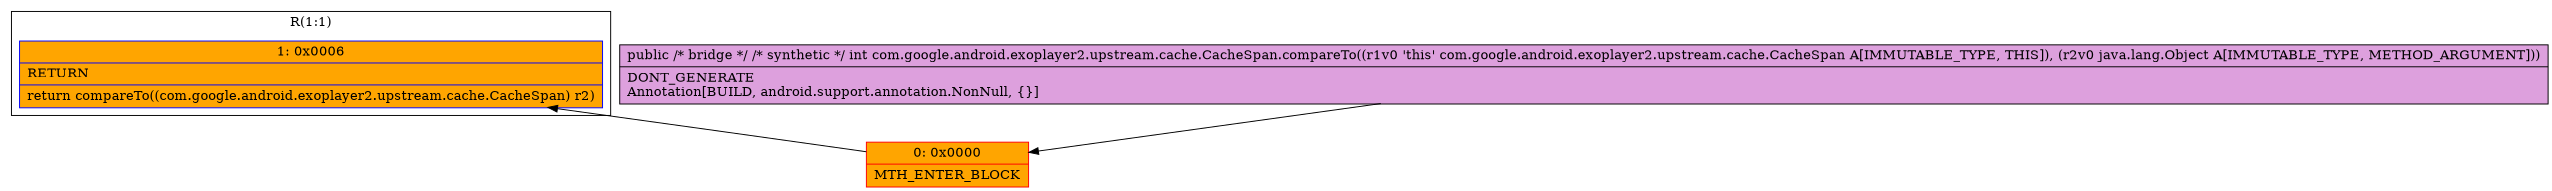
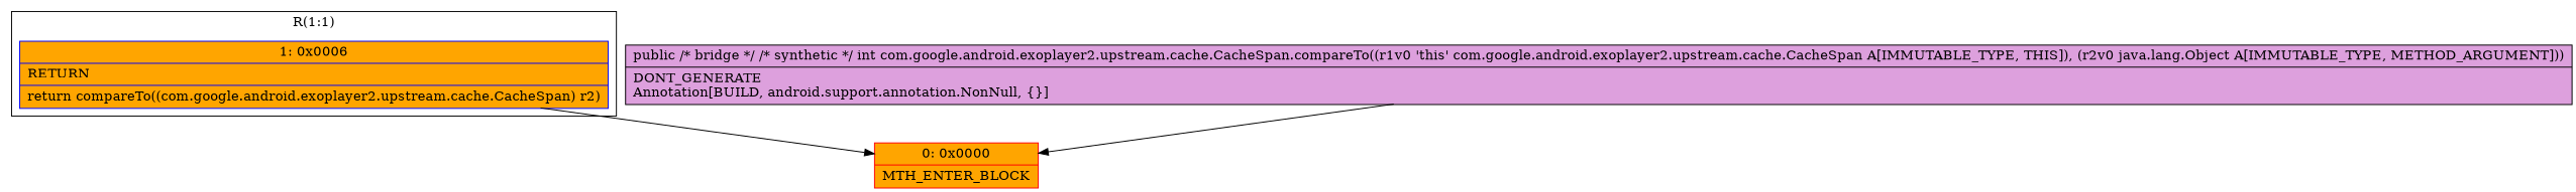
  digraph {
    node [shape=record style=filled fillcolor=orange]
    n1 [color=blue label="{1\:\ 0x0006|RETURN\l|return compareTo((com.google.android.exoplayer2.upstream.cache.CacheSpan) r2)\l}"]
    n2 [color=red label="{0\:\ 0x0000|MTH_ENTER_BLOCK\l}"]
    n3 [label="{public \/* bridge *\/ \/* synthetic *\/ int com.google.android.exoplayer2.upstream.cache.CacheSpan.compareTo((r1v0 'this' com.google.android.exoplayer2.upstream.cache.CacheSpan A[IMMUTABLE_TYPE, THIS]), (r2v0 java.lang.Object A[IMMUTABLE_TYPE, METHOD_ARGUMENT]))  | DONT_GENERATE\lAnnotation[BUILD, android.support.annotation.NonNull, \{\}]\l}" fillcolor=plum]
    subgraph cluster_1 {
      label="R(1:1)"
      n1
    }
-   n2 -> n1
+   n1 -> n2
    n3 -> n2
  }
